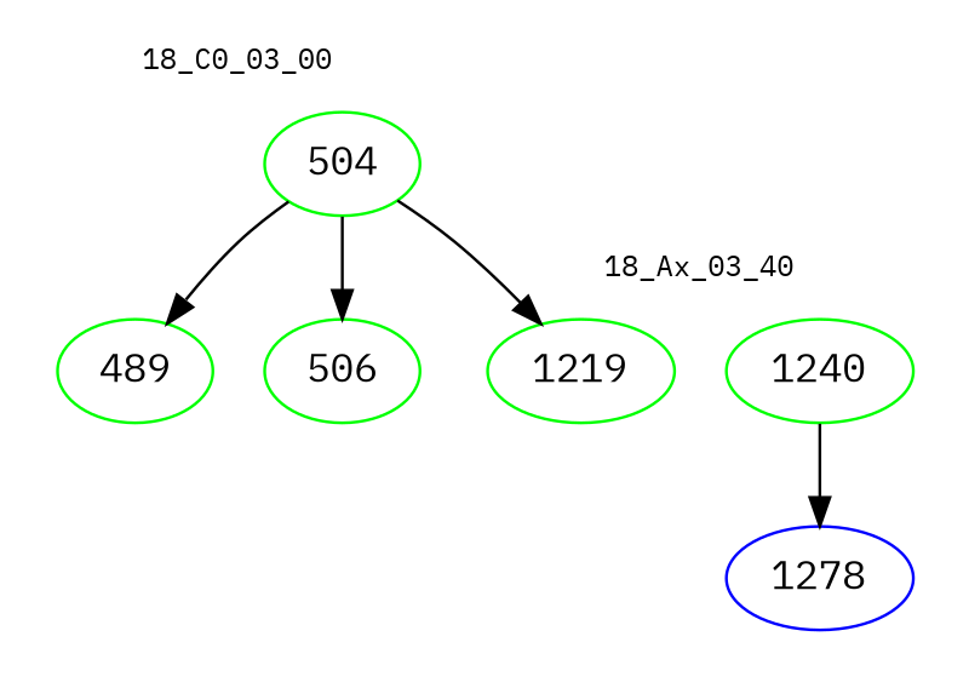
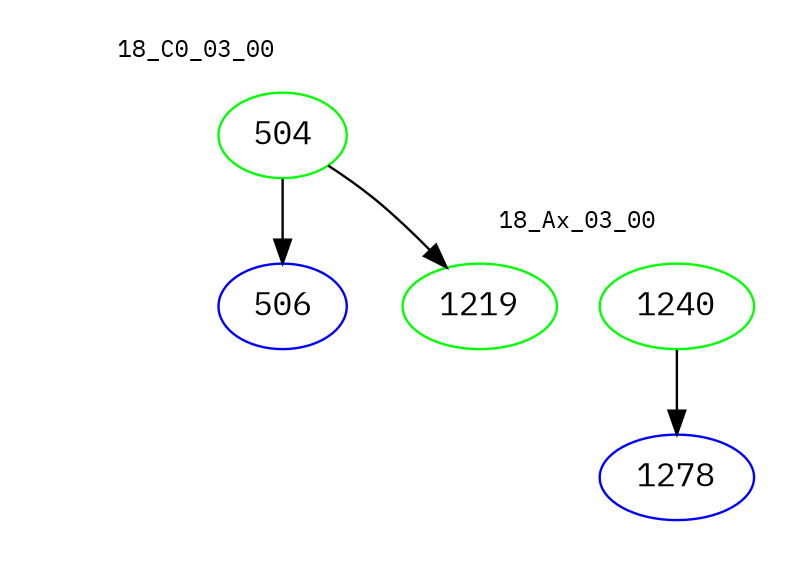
  digraph {
    fontname="IBM Plex Mono"
    node [color=green fontname="IBM Plex Mono"]
    edge [color=black fontname="IBM Plex Mono"]
    n1 [label=1240]
    n2 [label=1219]
    n3 [color=blue label=1278]
    n4 [label=504]
-   n5 [label=489]
-   n6 [label=506]
+   n6 [color=blue label=506]
    subgraph cluster_1 {
      color=white
      fontsize=10
-     label="18_Ax_03_40"
+     label="18_Ax_03_00"
      n1
      n2
      n3
    }
    subgraph cluster_2 {
      color=white
      fontsize=10
      label="18_C0_03_00"
      n4
-     n5
      n6
    }
    n1 -> n3
    n4 -> n2
-   n4 -> n5
    n4 -> n6
  }
